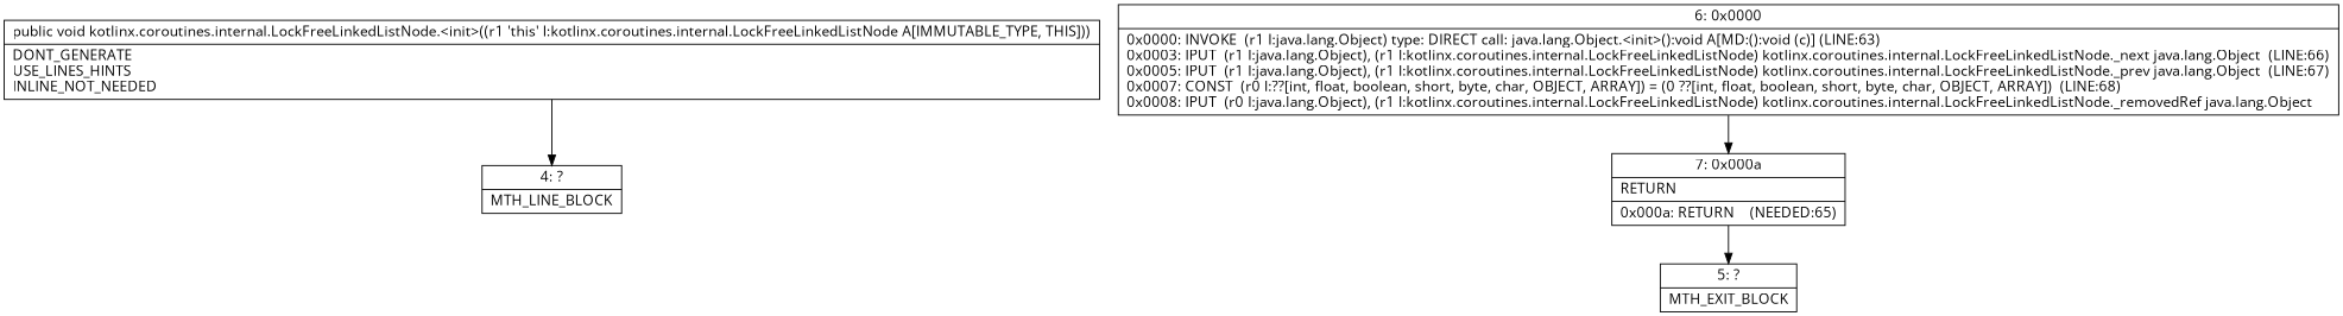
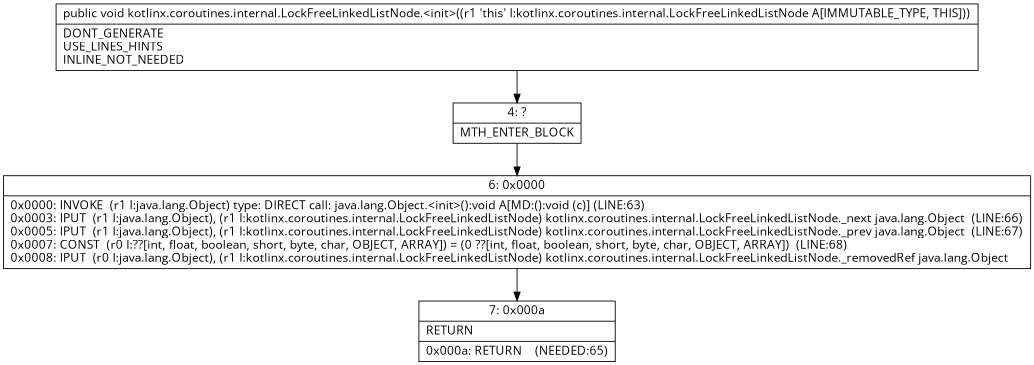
  digraph {
    fontname="Open Sans"
    node [fontname="Open Sans" shape=record]
    edge [fontname="Open Sans"]
-   n1 [label="{4\:\ ?|MTH_LINE_BLOCK\l}"]
+   n1 [label="{4\:\ ?|MTH_ENTER_BLOCK\l}"]
    n2 [label="{6\:\ 0x0000|0x0000: INVOKE  (r1 I:java.lang.Object) type: DIRECT call: java.lang.Object.\<init\>():void A[MD:():void (c)] (LINE:63)\l0x0003: IPUT  (r1 I:java.lang.Object), (r1 I:kotlinx.coroutines.internal.LockFreeLinkedListNode) kotlinx.coroutines.internal.LockFreeLinkedListNode._next java.lang.Object  (LINE:66)\l0x0005: IPUT  (r1 I:java.lang.Object), (r1 I:kotlinx.coroutines.internal.LockFreeLinkedListNode) kotlinx.coroutines.internal.LockFreeLinkedListNode._prev java.lang.Object  (LINE:67)\l0x0007: CONST  (r0 I:??[int, float, boolean, short, byte, char, OBJECT, ARRAY]) = (0 ??[int, float, boolean, short, byte, char, OBJECT, ARRAY])  (LINE:68)\l0x0008: IPUT  (r0 I:java.lang.Object), (r1 I:kotlinx.coroutines.internal.LockFreeLinkedListNode) kotlinx.coroutines.internal.LockFreeLinkedListNode._removedRef java.lang.Object \l}"]
    n3 [label="{7\:\ 0x000a|RETURN\l|0x000a: RETURN    (NEEDED:65)\l}"]
-   n4 [label="{5\:\ ?|MTH_EXIT_BLOCK\l}"]
    n5 [label="{public void kotlinx.coroutines.internal.LockFreeLinkedListNode.\<init\>((r1 'this' I:kotlinx.coroutines.internal.LockFreeLinkedListNode A[IMMUTABLE_TYPE, THIS]))  | DONT_GENERATE\lUSE_LINES_HINTS\lINLINE_NOT_NEEDED\l}"]
+   n1 -> n2
    n2 -> n3
-   n3 -> n4
    n5 -> n1
  }
